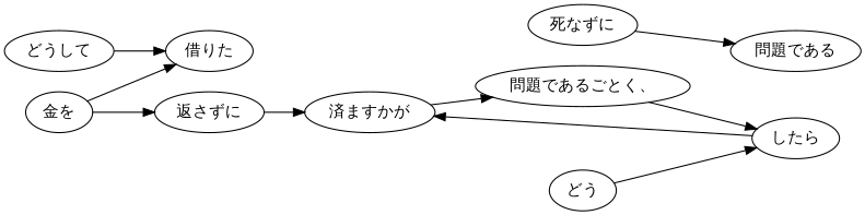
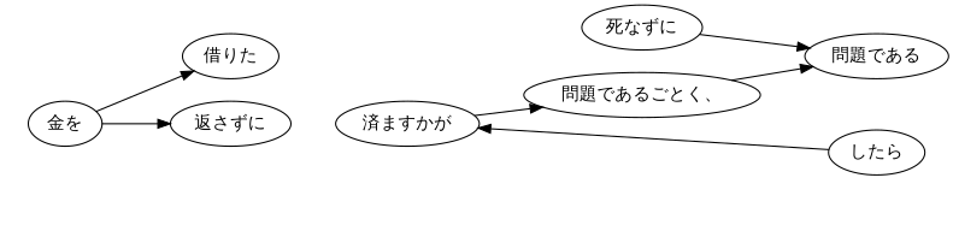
  digraph {
    fontname="PT Serif"
    rankdir=LR
    node [fontname="PT Serif"]
    edge [fontname="PT Serif"]
-   n1 [label="どうして"]
    n2 [label="借りた"]
    n3 [label="金を"]
    n4 [label="返さずに"]
    n5 [label="済ますかが"]
    n6 [label="問題であるごとく、"]
    n7 [label="問題である"]
-   n8 [label="どう"]
    n9 [label="したら"]
    n10 [label="死なずに"]
-   n1 -> n2
    n3 -> n2
    n3 -> n4
-   n4 -> n5
    n5 -> n6
-   n6 -> n9
-   n8 -> n9
+   n6 -> n7
    n9 -> n5
    n10 -> n7
  }
